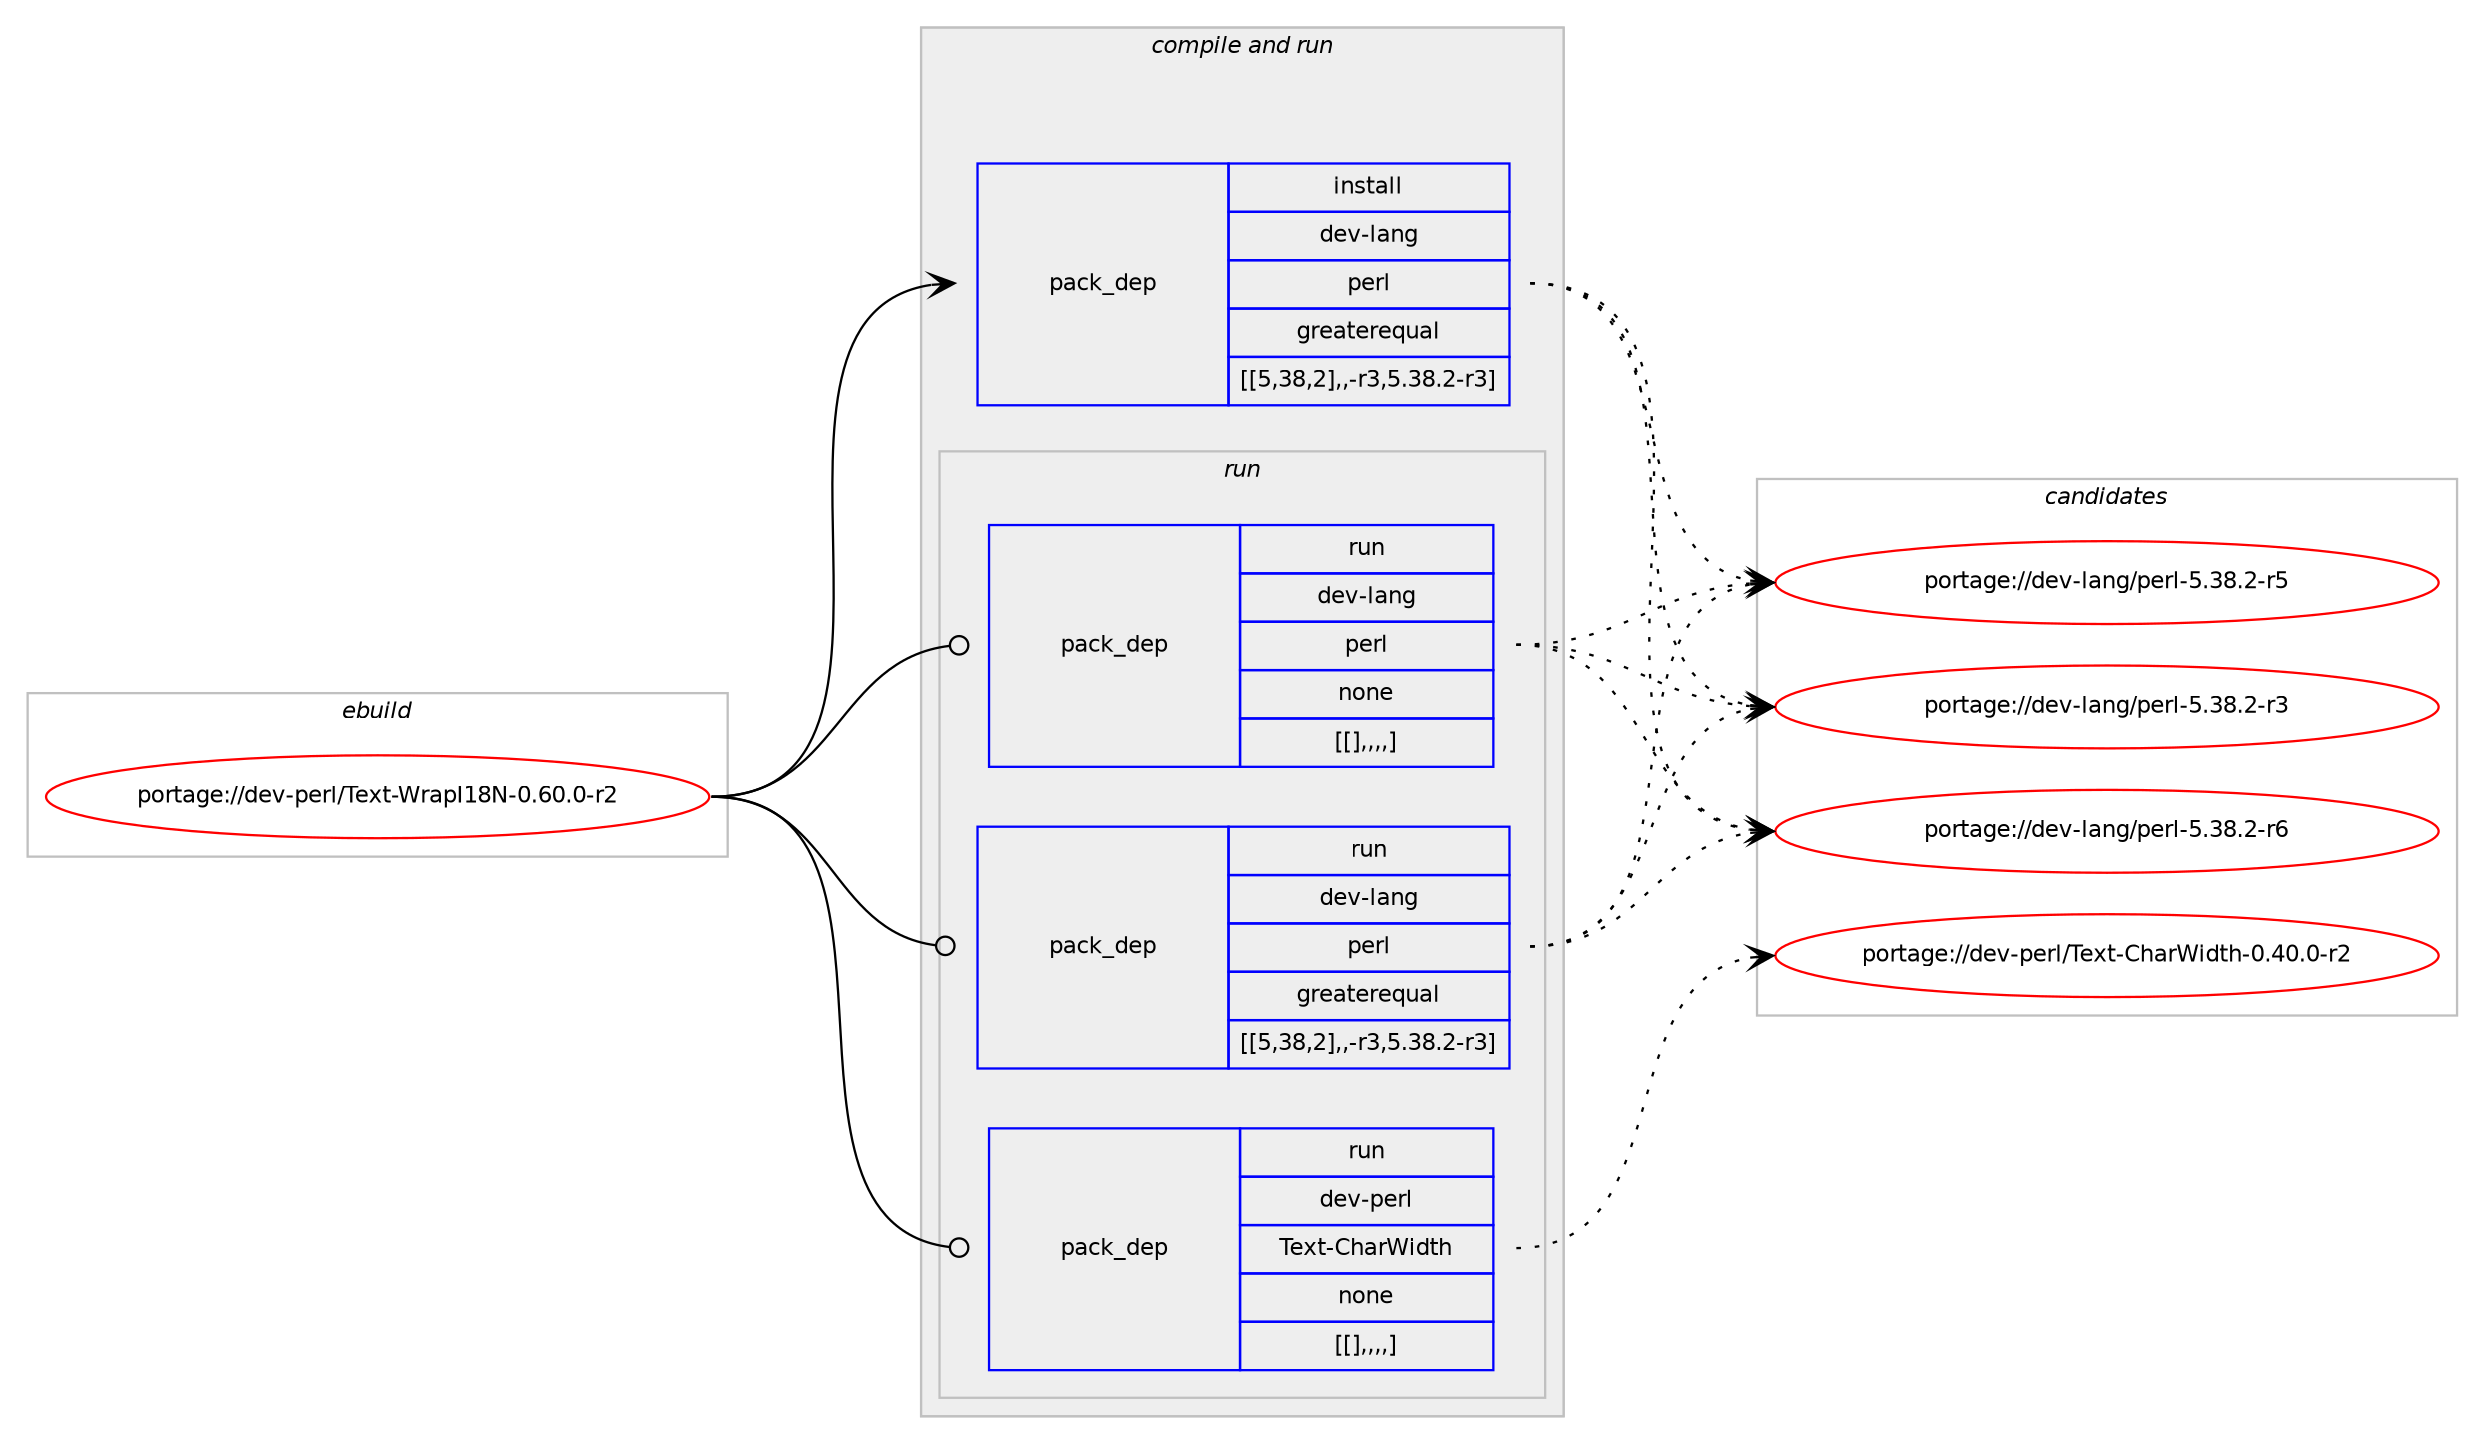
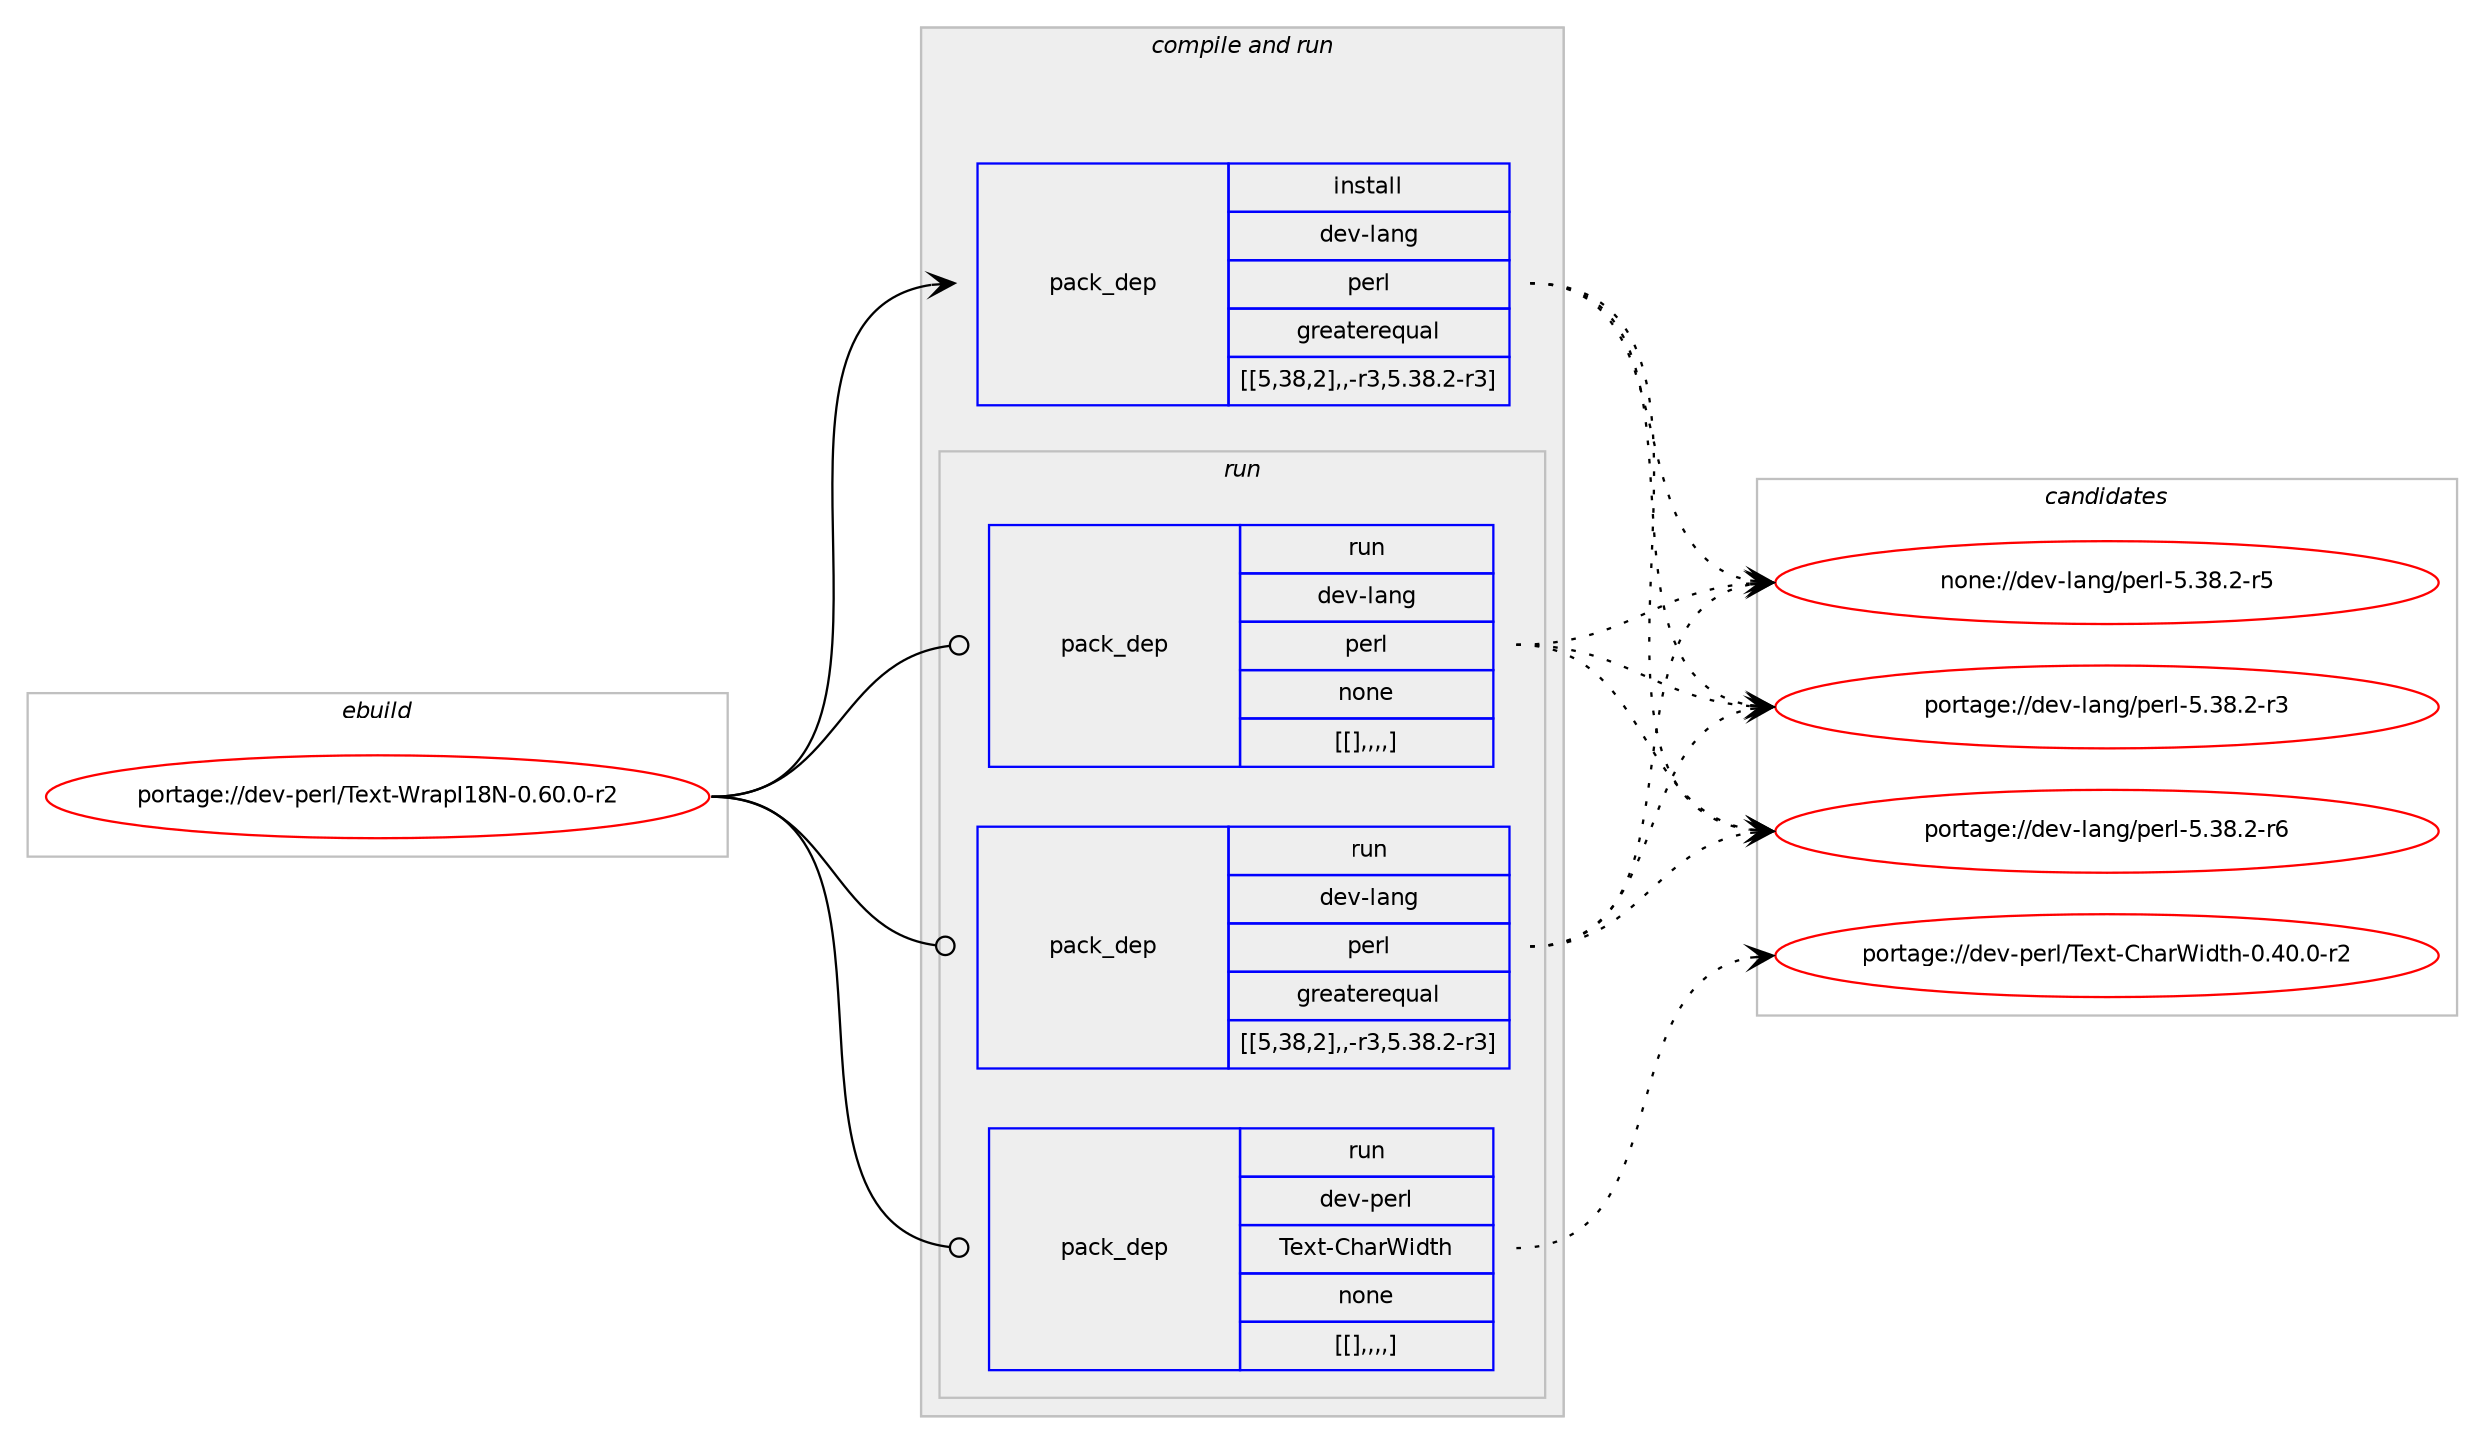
  digraph {
    compound=true
    concentrate=true
    fontname=Helvetica
    fontsize=10
    newrank=true
    rankdir=LR
    ranksep=1.5
    node [color=red fontname=Helvetica fontsize=10]
    edge [arrowhead=vee headport=w style=dotted tailport=e weight=100]
    n1 [label="portage://dev-perl/Text-WrapI18N-0.60.0-r2" width=4]
    n2 [color=blue label=<<TABLE BORDER="0" CELLBORDER="1" CELLSPACING="0" CELLPADDING="4" WIDTH="220"><TR><TD ROWSPAN="6" CELLPADDING="30">pack_dep</TD></TR><TR><TD WIDTH="110">install</TD></TR><TR><TD>dev-lang</TD></TR><TR><TD>perl</TD></TR><TR><TD>greaterequal</TD></TR><TR><TD>[[5,38,2],,-r3,5.38.2-r3]</TD></TR></TABLE>> shape=none]
    n3 [color=blue label=<<TABLE BORDER="0" CELLBORDER="1" CELLSPACING="0" CELLPADDING="4" WIDTH="220"><TR><TD ROWSPAN="6" CELLPADDING="30">pack_dep</TD></TR><TR><TD WIDTH="110">run</TD></TR><TR><TD>dev-lang</TD></TR><TR><TD>perl</TD></TR><TR><TD>greaterequal</TD></TR><TR><TD>[[5,38,2],,-r3,5.38.2-r3]</TD></TR></TABLE>> shape=none]
    n4 [color=blue label=<<TABLE BORDER="0" CELLBORDER="1" CELLSPACING="0" CELLPADDING="4" WIDTH="220"><TR><TD ROWSPAN="6" CELLPADDING="30">pack_dep</TD></TR><TR><TD WIDTH="110">run</TD></TR><TR><TD>dev-lang</TD></TR><TR><TD>perl</TD></TR><TR><TD>none</TD></TR><TR><TD>[[],,,,]</TD></TR></TABLE>> shape=none]
    n5 [color=blue label=<<TABLE BORDER="0" CELLBORDER="1" CELLSPACING="0" CELLPADDING="4" WIDTH="220"><TR><TD ROWSPAN="6" CELLPADDING="30">pack_dep</TD></TR><TR><TD WIDTH="110">run</TD></TR><TR><TD>dev-perl</TD></TR><TR><TD>Text-CharWidth</TD></TR><TR><TD>none</TD></TR><TR><TD>[[],,,,]</TD></TR></TABLE>> shape=none]
    n6 [label="portage://dev-lang/perl-5.38.2-r6" width=4]
-   n7 [label="portage://dev-lang/perl-5.38.2-r5" width=4]
+   n7 [label="none://dev-lang/perl-5.38.2-r5" width=4]
    n8 [label="portage://dev-lang/perl-5.38.2-r3" width=4]
    n9 [label="portage://dev-perl/Text-CharWidth-0.40.0-r2" width=4]
    subgraph cluster_1 {
      color=gray
      label=<<i>ebuild</i>>
      n1
    }
    subgraph cluster_2 {
      color=gray
      label=<<i>dependencies</i>>
      subgraph cluster_3 {
        color=gray
        fillcolor="#eeeeee"
        label=<<i>compile</i>>
        style=filled
        subgraph sub_4 {
          color=gray
          fillcolor="#eeeeee"
          label=<<i>compile</i>>
          style=filled
          n2
        }
      }
      subgraph cluster_5 {
        color=gray
        fillcolor="#eeeeee"
        label=<<i>compile and run</i>>
        style=filled
      }
      subgraph cluster_6 {
        color=gray
        fillcolor="#eeeeee"
        label=<<i>run</i>>
        style=filled
        subgraph sub_7 {
          color=gray
          fillcolor="#eeeeee"
          label=<<i>run</i>>
          style=filled
          n3
        }
        subgraph sub_8 {
          color=gray
          fillcolor="#eeeeee"
          label=<<i>run</i>>
          style=filled
          n4
        }
        subgraph sub_9 {
          color=gray
          fillcolor="#eeeeee"
          label=<<i>run</i>>
          style=filled
          n5
        }
      }
    }
    subgraph cluster_10 {
      color=gray
      label=<<i>candidates</i>>
      rank=same
      subgraph sub_11 {
        color=black
        label=<<i>candidates</i>>
        nodesep=1
        rank=same
        n6
        n7
        n8
      }
      subgraph sub_12 {
        color=black
        label=<<i>candidates</i>>
        nodesep=1
        rank=same
        n6
        n7
        n8
      }
      subgraph sub_13 {
        color=black
        label=<<i>candidates</i>>
        nodesep=1
        rank=same
        n6
        n7
        n8
      }
      subgraph sub_14 {
        color=black
        label=<<i>candidates</i>>
        nodesep=1
        rank=same
        n9
      }
    }
    n1 -> n2 [style=solid weight=20]
    n1 -> n3 [arrowhead=odot style=solid weight=20]
    n1 -> n4 [arrowhead=odot style=solid weight=20]
    n1 -> n5 [arrowhead=odot style=solid weight=20]
    n2 -> n6
    n2 -> n7
    n2 -> n8
    n3 -> n6
    n3 -> n7
    n3 -> n8
    n4 -> n6
    n4 -> n7
    n4 -> n8
    n5 -> n9
  }
